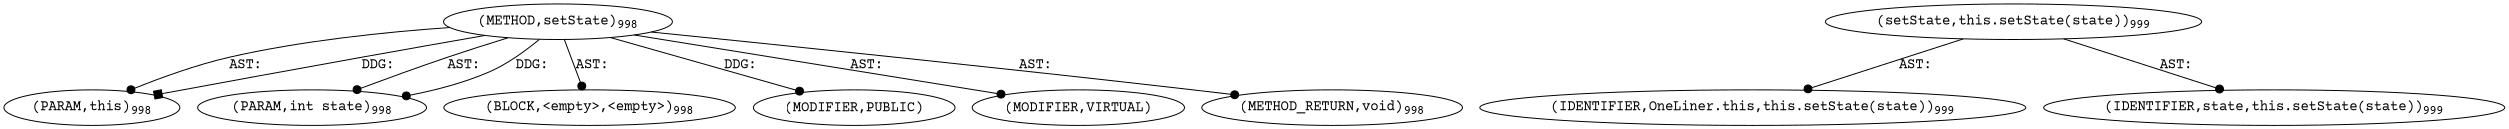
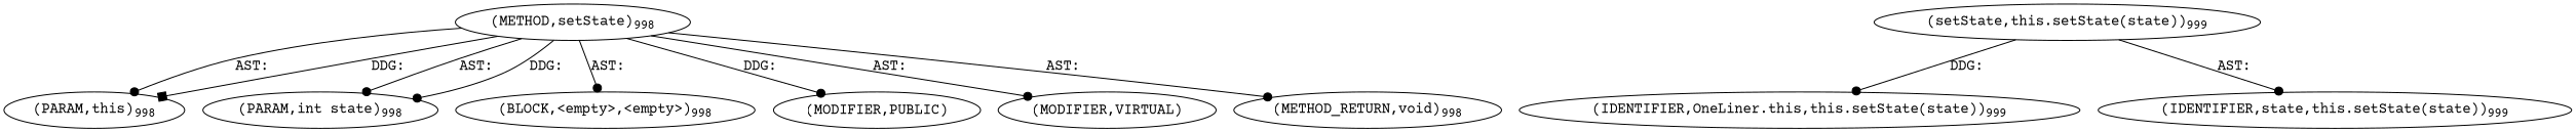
  digraph {
    fontname="Courier Prime"
    node [fontname="Courier Prime"]
    edge [arrowhead=dot fontname="Courier Prime"]
    n1 [label=<(METHOD,setState)<SUB>998</SUB>>]
    n2 [label=<(PARAM,this)<SUB>998</SUB>>]
    n3 [label=<(PARAM,int state)<SUB>998</SUB>>]
    n4 [label=<(BLOCK,&lt;empty&gt;,&lt;empty&gt;)<SUB>998</SUB>>]
    n5 [label=<(MODIFIER,PUBLIC)>]
    n6 [label=<(MODIFIER,VIRTUAL)>]
    n7 [label=<(METHOD_RETURN,void)<SUB>998</SUB>>]
    n8 [label=<(setState,this.setState(state))<SUB>999</SUB>>]
    n9 [label=<(IDENTIFIER,OneLiner.this,this.setState(state))<SUB>999</SUB>>]
    n10 [label=<(IDENTIFIER,state,this.setState(state))<SUB>999</SUB>>]
    n1 -> n2 [label="AST: "]
    n1 -> n2 [arrowhead=box label="DDG: "]
    n1 -> n3 [label="AST: "]
    n1 -> n3 [label="DDG: "]
    n1 -> n4 [label="AST: "]
    n1 -> n5 [label="DDG: "]
    n1 -> n6 [label="AST: "]
    n1 -> n7 [label="AST: "]
-   n8 -> n9 [label="AST: "]
+   n8 -> n9 [label="DDG: "]
    n8 -> n10 [label="AST: "]
  }
